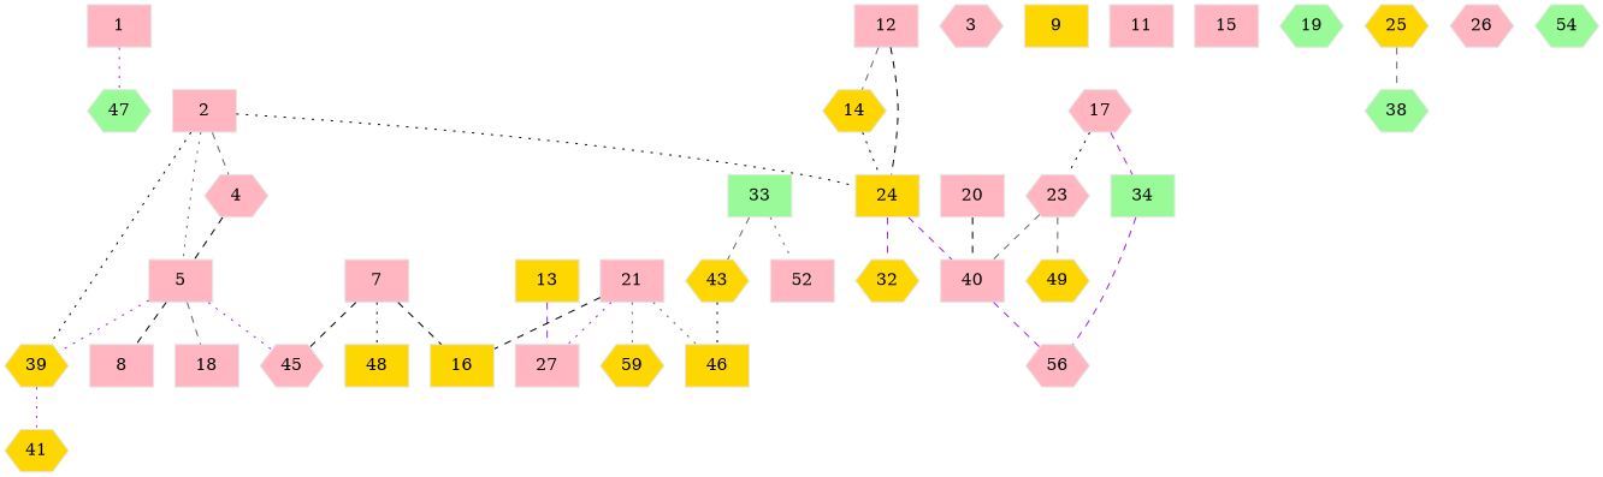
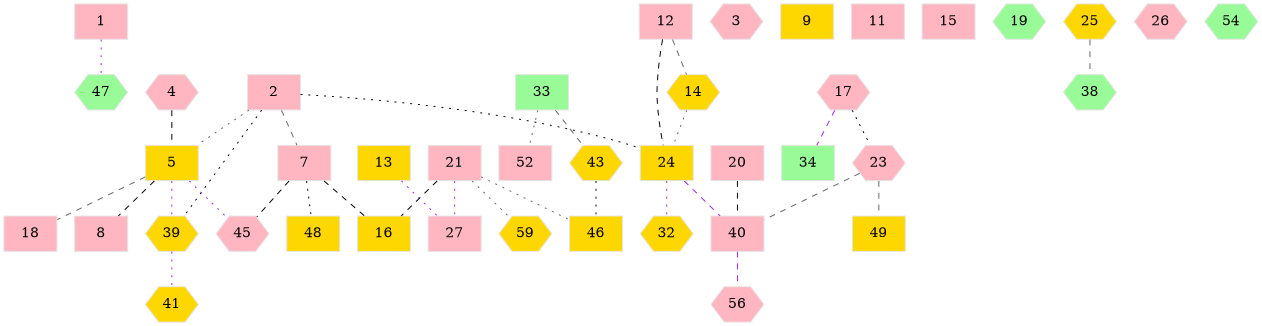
  graph {
    node [color=gray90 fillcolor=lightpink shape=box style=filled]
    edge [color=gray40 style=dashed]
    1 [super="+60"]
    47 [fillcolor=palegreen shape=hexagon]
    2 [super="+58+42+10"]
    4 [shape=hexagon super="+6"]
-   5 [super="+28"]
+   5 [fillcolor=gold super="+28"]
    24 [fillcolor=gold super="+53"]
    39 [fillcolor=gold shape=hexagon]
    8
    18
    45 [shape=hexagon]
    40
    32 [fillcolor=gold shape=hexagon super="+61+44"]
    41 [fillcolor=gold shape=hexagon]
    3 [shape=hexagon]
    7 [super="+22"]
    16 [fillcolor=gold]
    48 [fillcolor=gold]
    9 [fillcolor=gold]
    11
    12 [super="+55"]
    14 [fillcolor=gold shape=hexagon]
    13 [fillcolor=gold super="+29"]
    27 [super="+30+36"]
    15
    17 [shape=hexagon]
    23 [shape=hexagon]
    34 [fillcolor=palegreen]
-   49 [fillcolor=gold shape=hexagon]
+   49 [fillcolor=gold]
    56 [shape=hexagon super="+57"]
    19 [fillcolor=palegreen shape=hexagon]
    20 [super="+31"]
    21
    46 [fillcolor=gold super="+51"]
    59 [fillcolor=gold shape=hexagon]
    25 [fillcolor=gold shape=hexagon]
    38 [fillcolor=palegreen shape=hexagon]
    26 [shape=hexagon]
    33 [fillcolor=palegreen]
    43 [fillcolor=gold shape=hexagon]
    52
    54 [fillcolor=palegreen shape=hexagon]
    1 -- 47 [color=purple style=dotted]
-   2 -- 4
+   2 -- 7
    2 -- 5 [style=dotted]
    2 -- 24 [color=black style=dotted]
    2 -- 39 [color=black style=dotted]
    4 -- 5 [color=black]
    5 -- 39 [color=purple style=dotted]
    5 -- 8 [color=black]
    5 -- 18
    5 -- 45 [color=purple style=dotted]
    24 -- 40 [color=purple]
-   24 -- 32 [color=purple]
+   24 -- 32 [color=purple style=dotted]
    39 -- 41 [color=purple style=dotted]
    40 -- 56 [color=purple]
    7 -- 45 [color=black]
    7 -- 16 [color=black]
    7 -- 48 [color=black style=dotted]
    12 -- 24 [color=black]
    12 -- 14
-   14 -- 24 [color=black style=dotted]
-   13 -- 27 [color=purple]
+   14 -- 24 [style=dotted]
+   13 -- 27 [color=purple style=dotted]
    17 -- 23 [color=black style=dotted]
    17 -- 34 [color=purple]
    23 -- 40
    23 -- 49
-   34 -- 56 [color=purple]
    20 -- 40 [color=black]
    21 -- 16 [color=black]
    21 -- 27 [color=purple style=dotted]
    21 -- 46 [style=dotted]
    21 -- 59 [style=dotted]
    25 -- 38
    33 -- 43
    33 -- 52 [style=dotted]
    43 -- 46 [color=black style=dotted]
  }
